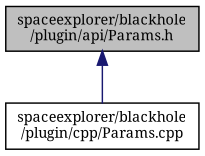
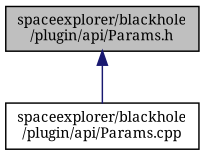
  digraph {
    fontname="Noto Serif"
    node [color=black fontname="Noto Serif" fontsize=10 shape=record style=filled]
    n1 [fillcolor=grey75 fontcolor=black height=0.2 label="spaceexplorer/blackhole\l/plugin/api/Params.h" width=0.4]
-   n2 [fillcolor=white height=0.2 label="spaceexplorer/blackhole\l/plugin/cpp/Params.cpp" width=0.4]
+   n2 [fillcolor=white height=0.2 label="spaceexplorer/blackhole\l/plugin/api/Params.cpp" width=0.4]
    n1 -> n2 [color=midnightblue dir=back fontname="Noto Serif" fontsize=10 labelfontname=Helvetica labelfontsize=10 style=solid]
  }
